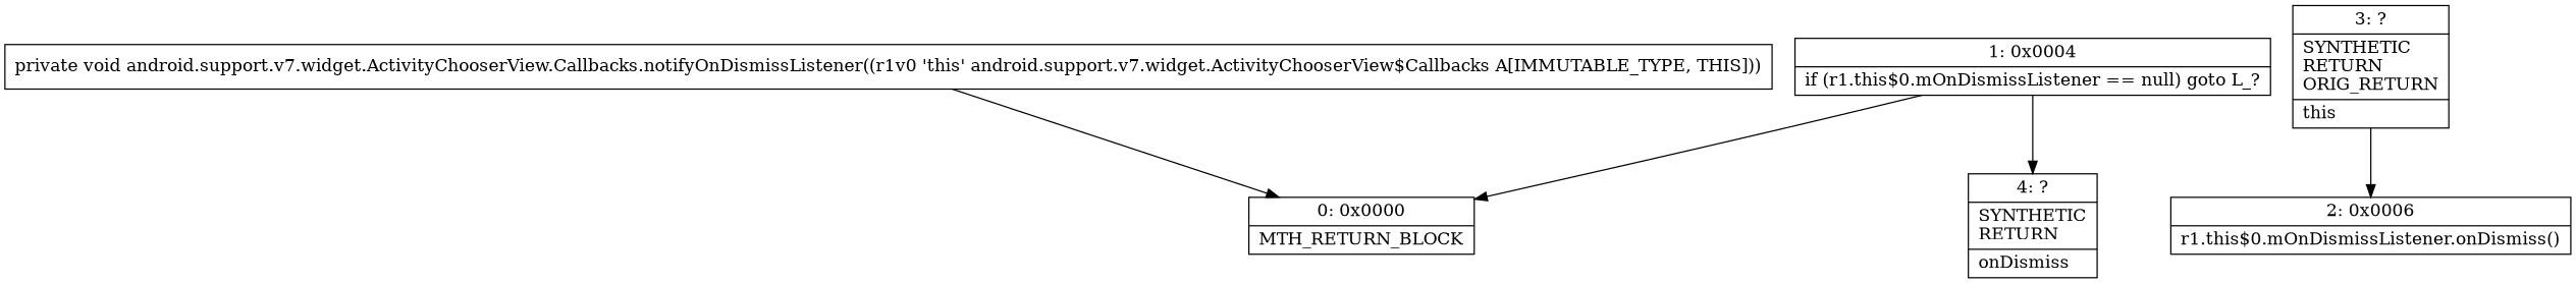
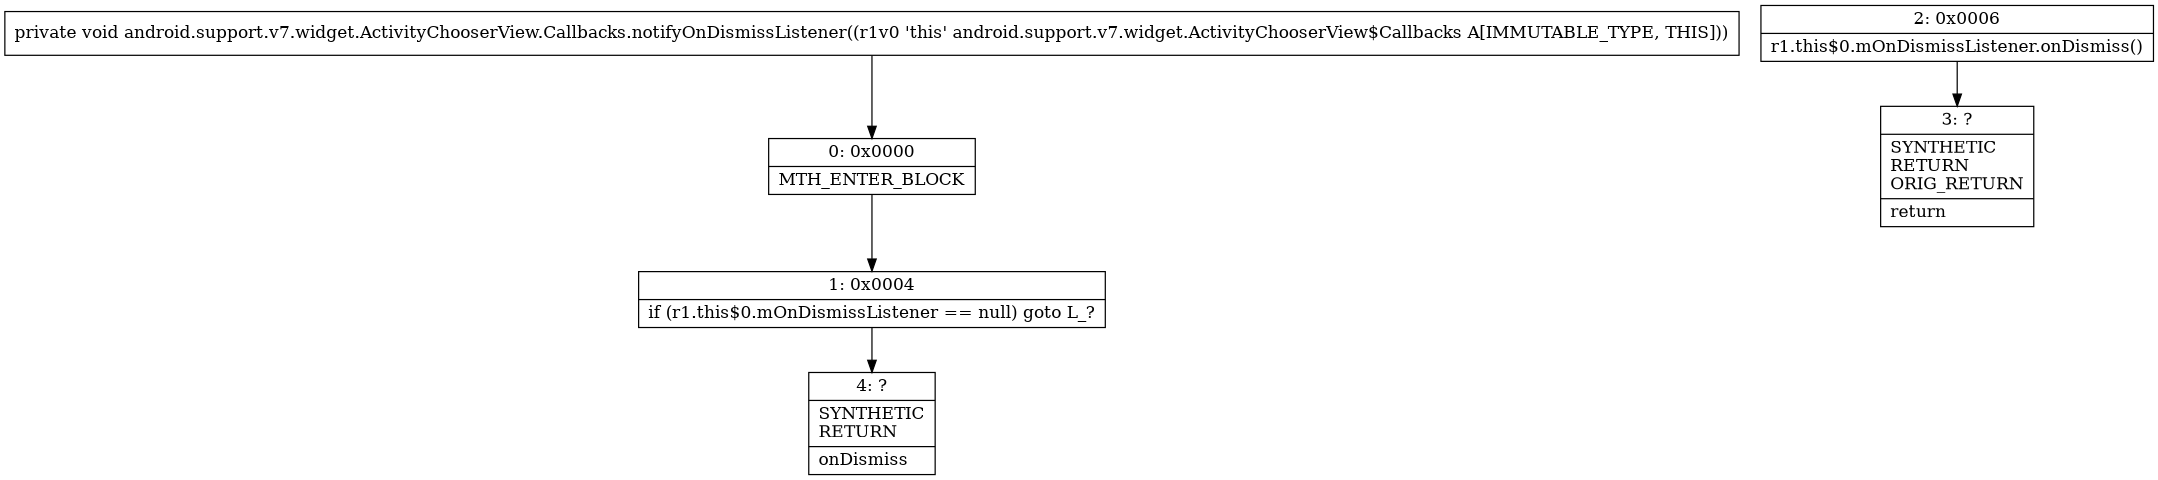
  digraph {
    node [shape=record]
-   n1 [label="{0\:\ 0x0000|MTH_RETURN_BLOCK\l}"]
+   n1 [label="{0\:\ 0x0000|MTH_ENTER_BLOCK\l}"]
    n2 [label="{1\:\ 0x0004|if (r1.this$0.mOnDismissListener == null) goto L_?\l}"]
    n3 [label="{4\:\ ?|SYNTHETIC\lRETURN\l|onDismiss\l}"]
    n4 [label="{2\:\ 0x0006|r1.this$0.mOnDismissListener.onDismiss()\l}"]
-   n5 [label="{3\:\ ?|SYNTHETIC\lRETURN\lORIG_RETURN\l|this\l}"]
+   n5 [label="{3\:\ ?|SYNTHETIC\lRETURN\lORIG_RETURN\l|return\l}"]
    n6 [label="{private void android.support.v7.widget.ActivityChooserView.Callbacks.notifyOnDismissListener((r1v0 'this' android.support.v7.widget.ActivityChooserView$Callbacks A[IMMUTABLE_TYPE, THIS])) }"]
-   n2 -> n1
+   n1 -> n2
    n2 -> n3
-   n5 -> n4
+   n4 -> n5
    n6 -> n1
  }
